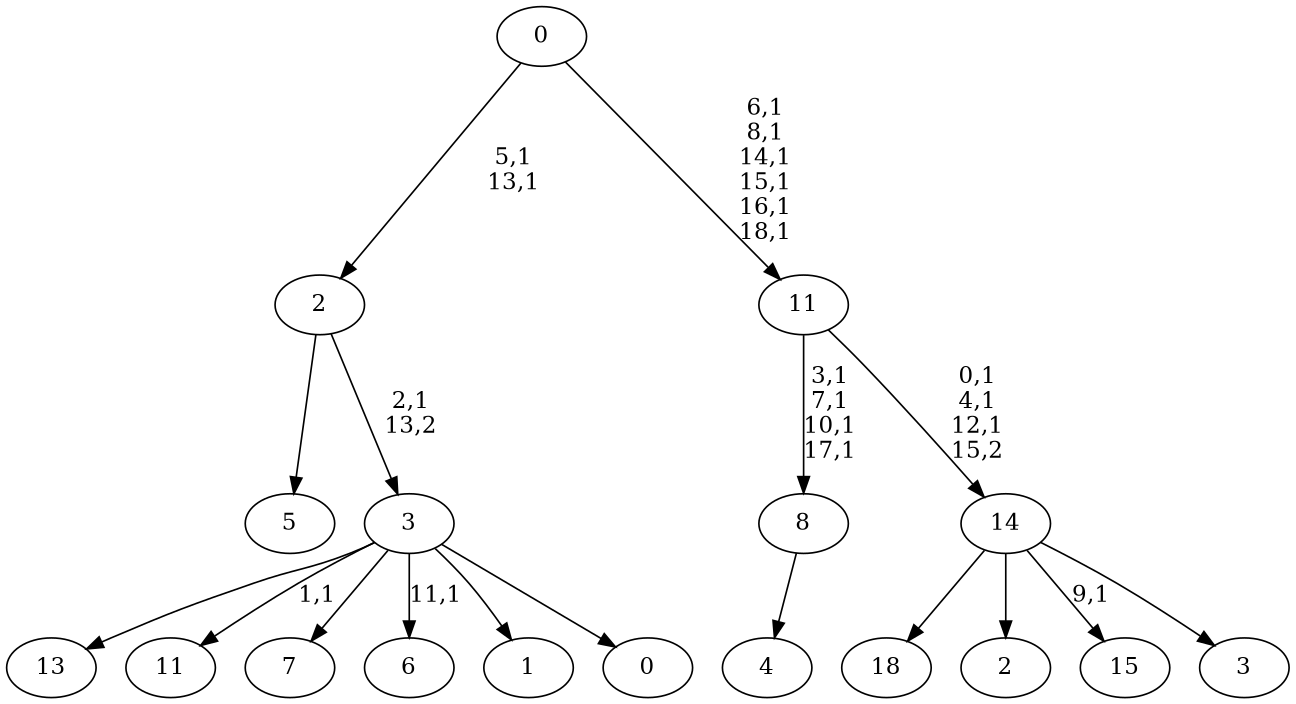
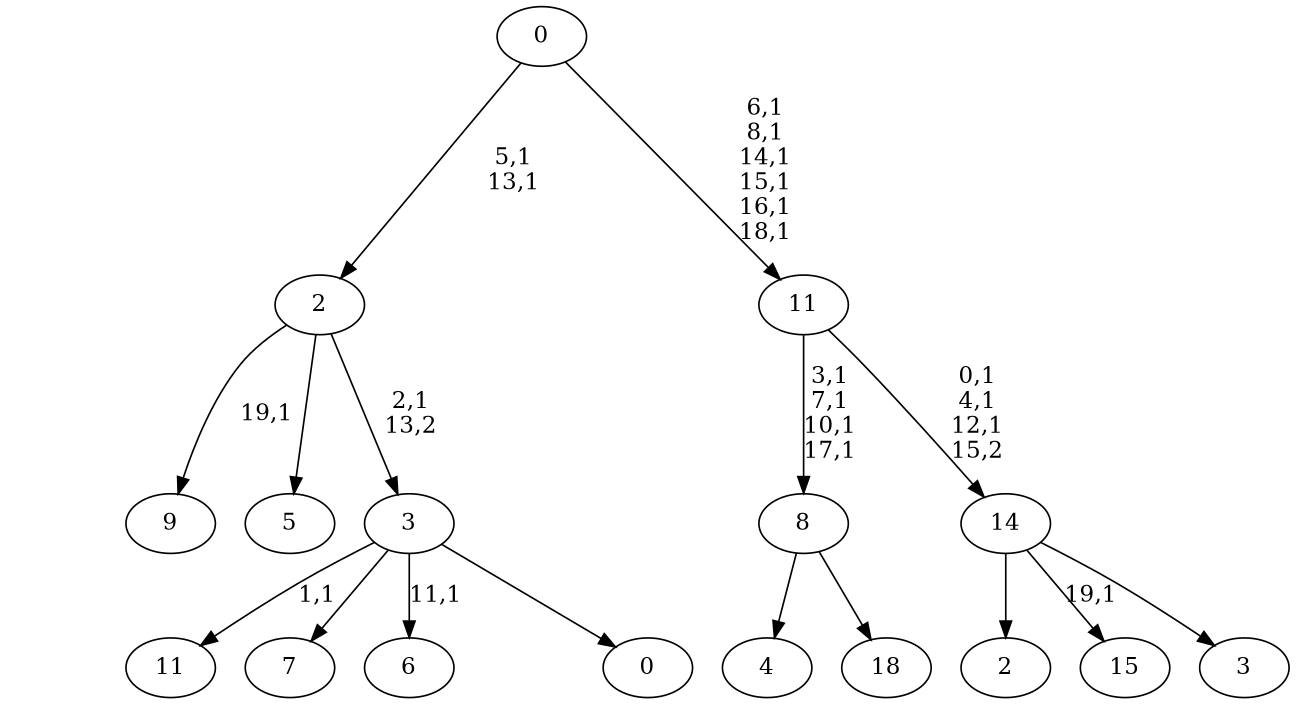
  digraph {
-   n1 [label=13]
    n2 [label=18]
    n3 [label=11]
    n4 [label=15]
+   n5 [label=9]
    n6 [label=8]
    n7 [label=4]
    n8 [label=7]
    n9 [label=6]
    n10 [label=5]
    n11 [label=3]
    n12 [label=2]
    14
    11
-   n15 [label=1]
    n16 [label=0]
    3
    2
    0
    n6 -> n7
-   14 -> n2
-   14 -> n4 [label="9,1"]
+   n6 -> n2
+   14 -> n4 [label="19,1"]
    14 -> n11
    14 -> n12
    11 -> n6 [label="3,1\n7,1\n10,1\n17,1"]
    11 -> 14 [label="0,1\n4,1\n12,1\n15,2"]
-   3 -> n1
    3 -> n3 [label="1,1"]
    3 -> n8
    3 -> n9 [label="11,1"]
-   3 -> n15
    3 -> n16
+   2 -> n5 [label="19,1"]
    2 -> n10
    2 -> 3 [label="2,1\n13,2"]
    0 -> 11 [label="6,1\n8,1\n14,1\n15,1\n16,1\n18,1"]
    0 -> 2 [label="5,1\n13,1"]
  }
